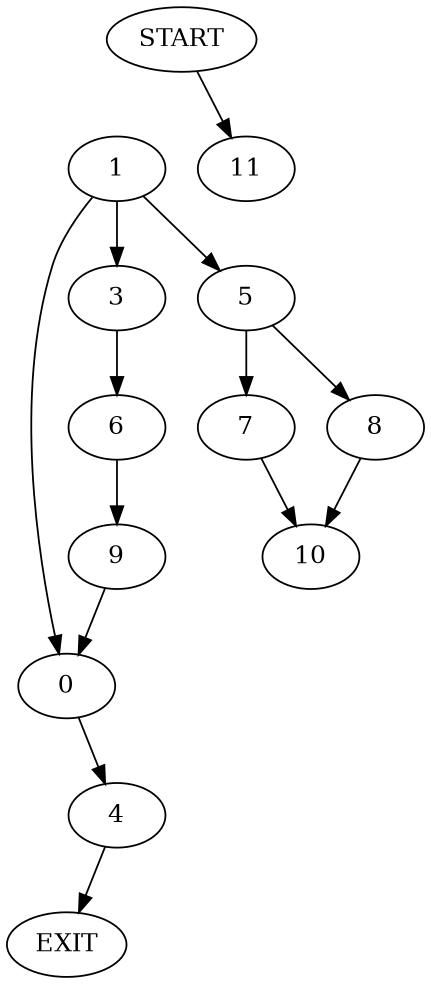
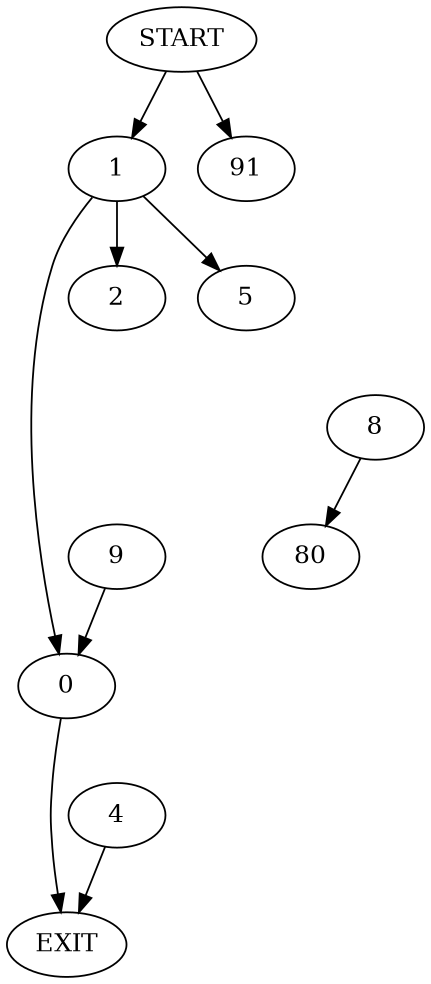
  digraph {
    n1 [label=START]
    1
-   11
+   11 [label=91]
    n4 [label=0]
-   3
+   3 [label=2]
    5
    n7 [label=EXIT]
    4
-   6
-   7
    8
    9
-   10
+   10 [label=80]
+   n1 -> 1
    n1 -> 11
    1 -> n4
    1 -> 3
    1 -> 5
-   n4 -> 4
-   3 -> 6
-   5 -> 7
-   5 -> 8
+   n4 -> n7
    4 -> n7
-   6 -> 9
-   7 -> 10
    8 -> 10
    9 -> n4
  }
